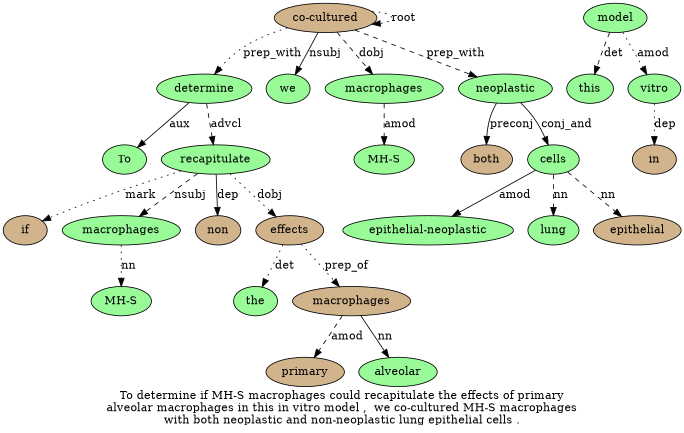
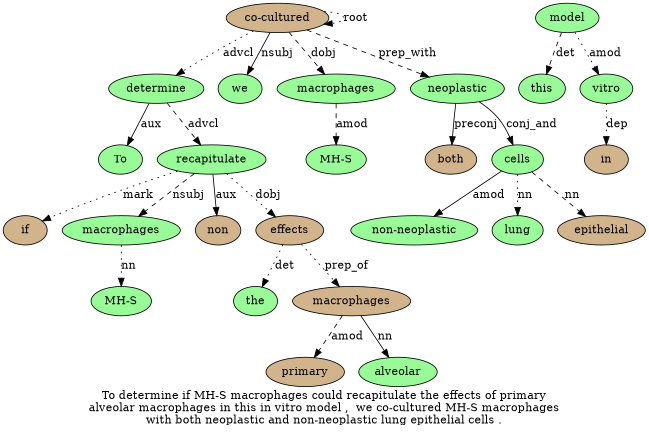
  digraph {
    label="To determine if MH-S macrophages could recapitulate the effects of primary\nalveolar macrophages in this in vitro model ,  we co-cultured MH-S macrophages\nwith both neoplastic and non-neoplastic lung epithelial cells ."
    node [fillcolor=palegreen style=filled]
    edge [style=dotted]
    n1 [label=determine]
    n2 [label=To]
    n3 [label=recapitulate]
    n4 [fillcolor=tan label=if]
    n5 [label=macrophages]
    n6 [fillcolor=tan label=non]
    n7 [fillcolor=tan label=effects]
    n8 [fillcolor=tan label="co-cultured"]
    n9 [label=we]
    n10 [label=macrophages]
    n11 [label=neoplastic]
    n12 [label="MH-S"]
    n13 [fillcolor=tan label=both]
    n14 [label=cells]
    n15 [label="MH-S"]
    n16 [label=the]
    n17 [fillcolor=tan label=macrophages]
    n18 [label=model]
    n19 [label=this]
    n20 [label=vitro]
    n21 [fillcolor=tan label=primary]
    n22 [label=alveolar]
    n23 [fillcolor=tan label=in]
-   n24 [label="epithelial-neoplastic"]
+   n24 [label="non-neoplastic"]
    n25 [label=lung]
    n26 [fillcolor=tan label=epithelial]
    n1 -> n2 [label=aux style=solid]
    n1 -> n3 [label=advcl style=dashed]
    n3 -> n4 [label=mark]
    n3 -> n5 [label=nsubj style=dashed]
-   n3 -> n6 [label=dep style=solid]
+   n3 -> n6 [label=aux style=solid]
    n3 -> n7 [label=dobj]
    n5 -> n15 [label=nn]
    n7 -> n16 [label=det]
    n7 -> n17 [label=prep_of]
-   n8 -> n1 [label=prep_with]
+   n8 -> n1 [label=advcl]
    n8 -> n8 [label=root]
    n8 -> n9 [label=nsubj style=solid]
    n8 -> n10 [label=dobj style=dashed]
    n8 -> n11 [label=prep_with style=dashed]
    n10 -> n12 [label=amod style=dashed]
    n11 -> n13 [label=preconj style=solid]
    n11 -> n14 [label=conj_and style=solid]
    n14 -> n24 [label=amod style=solid]
-   n14 -> n25 [label=nn style=dashed]
+   n14 -> n25 [label=nn]
    n14 -> n26 [label=nn style=dashed]
    n17 -> n21 [label=amod style=dashed]
    n17 -> n22 [label=nn style=solid]
    n18 -> n19 [label=det style=dashed]
    n18 -> n20 [label=amod]
    n20 -> n23 [label=dep]
  }
